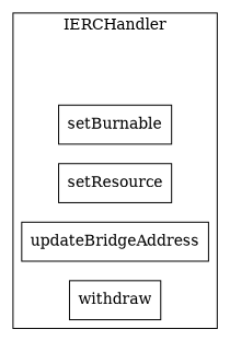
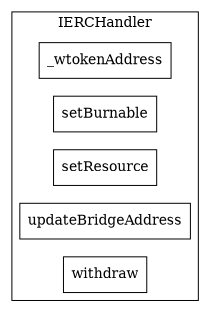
  strict digraph {
    rankdir=LR
    node [shape=box]
+   n1 [label=_wtokenAddress]
    n2 [label=setBurnable]
    n3 [label=setResource]
    n4 [label=updateBridgeAddress]
    n5 [label=withdraw]
    subgraph cluster_1 {
      label=IERCHandler
+     n1
      n2
      n3
      n4
      n5
    }
    subgraph cluster_2 {
      label="[Solidity]"
    }
  }
